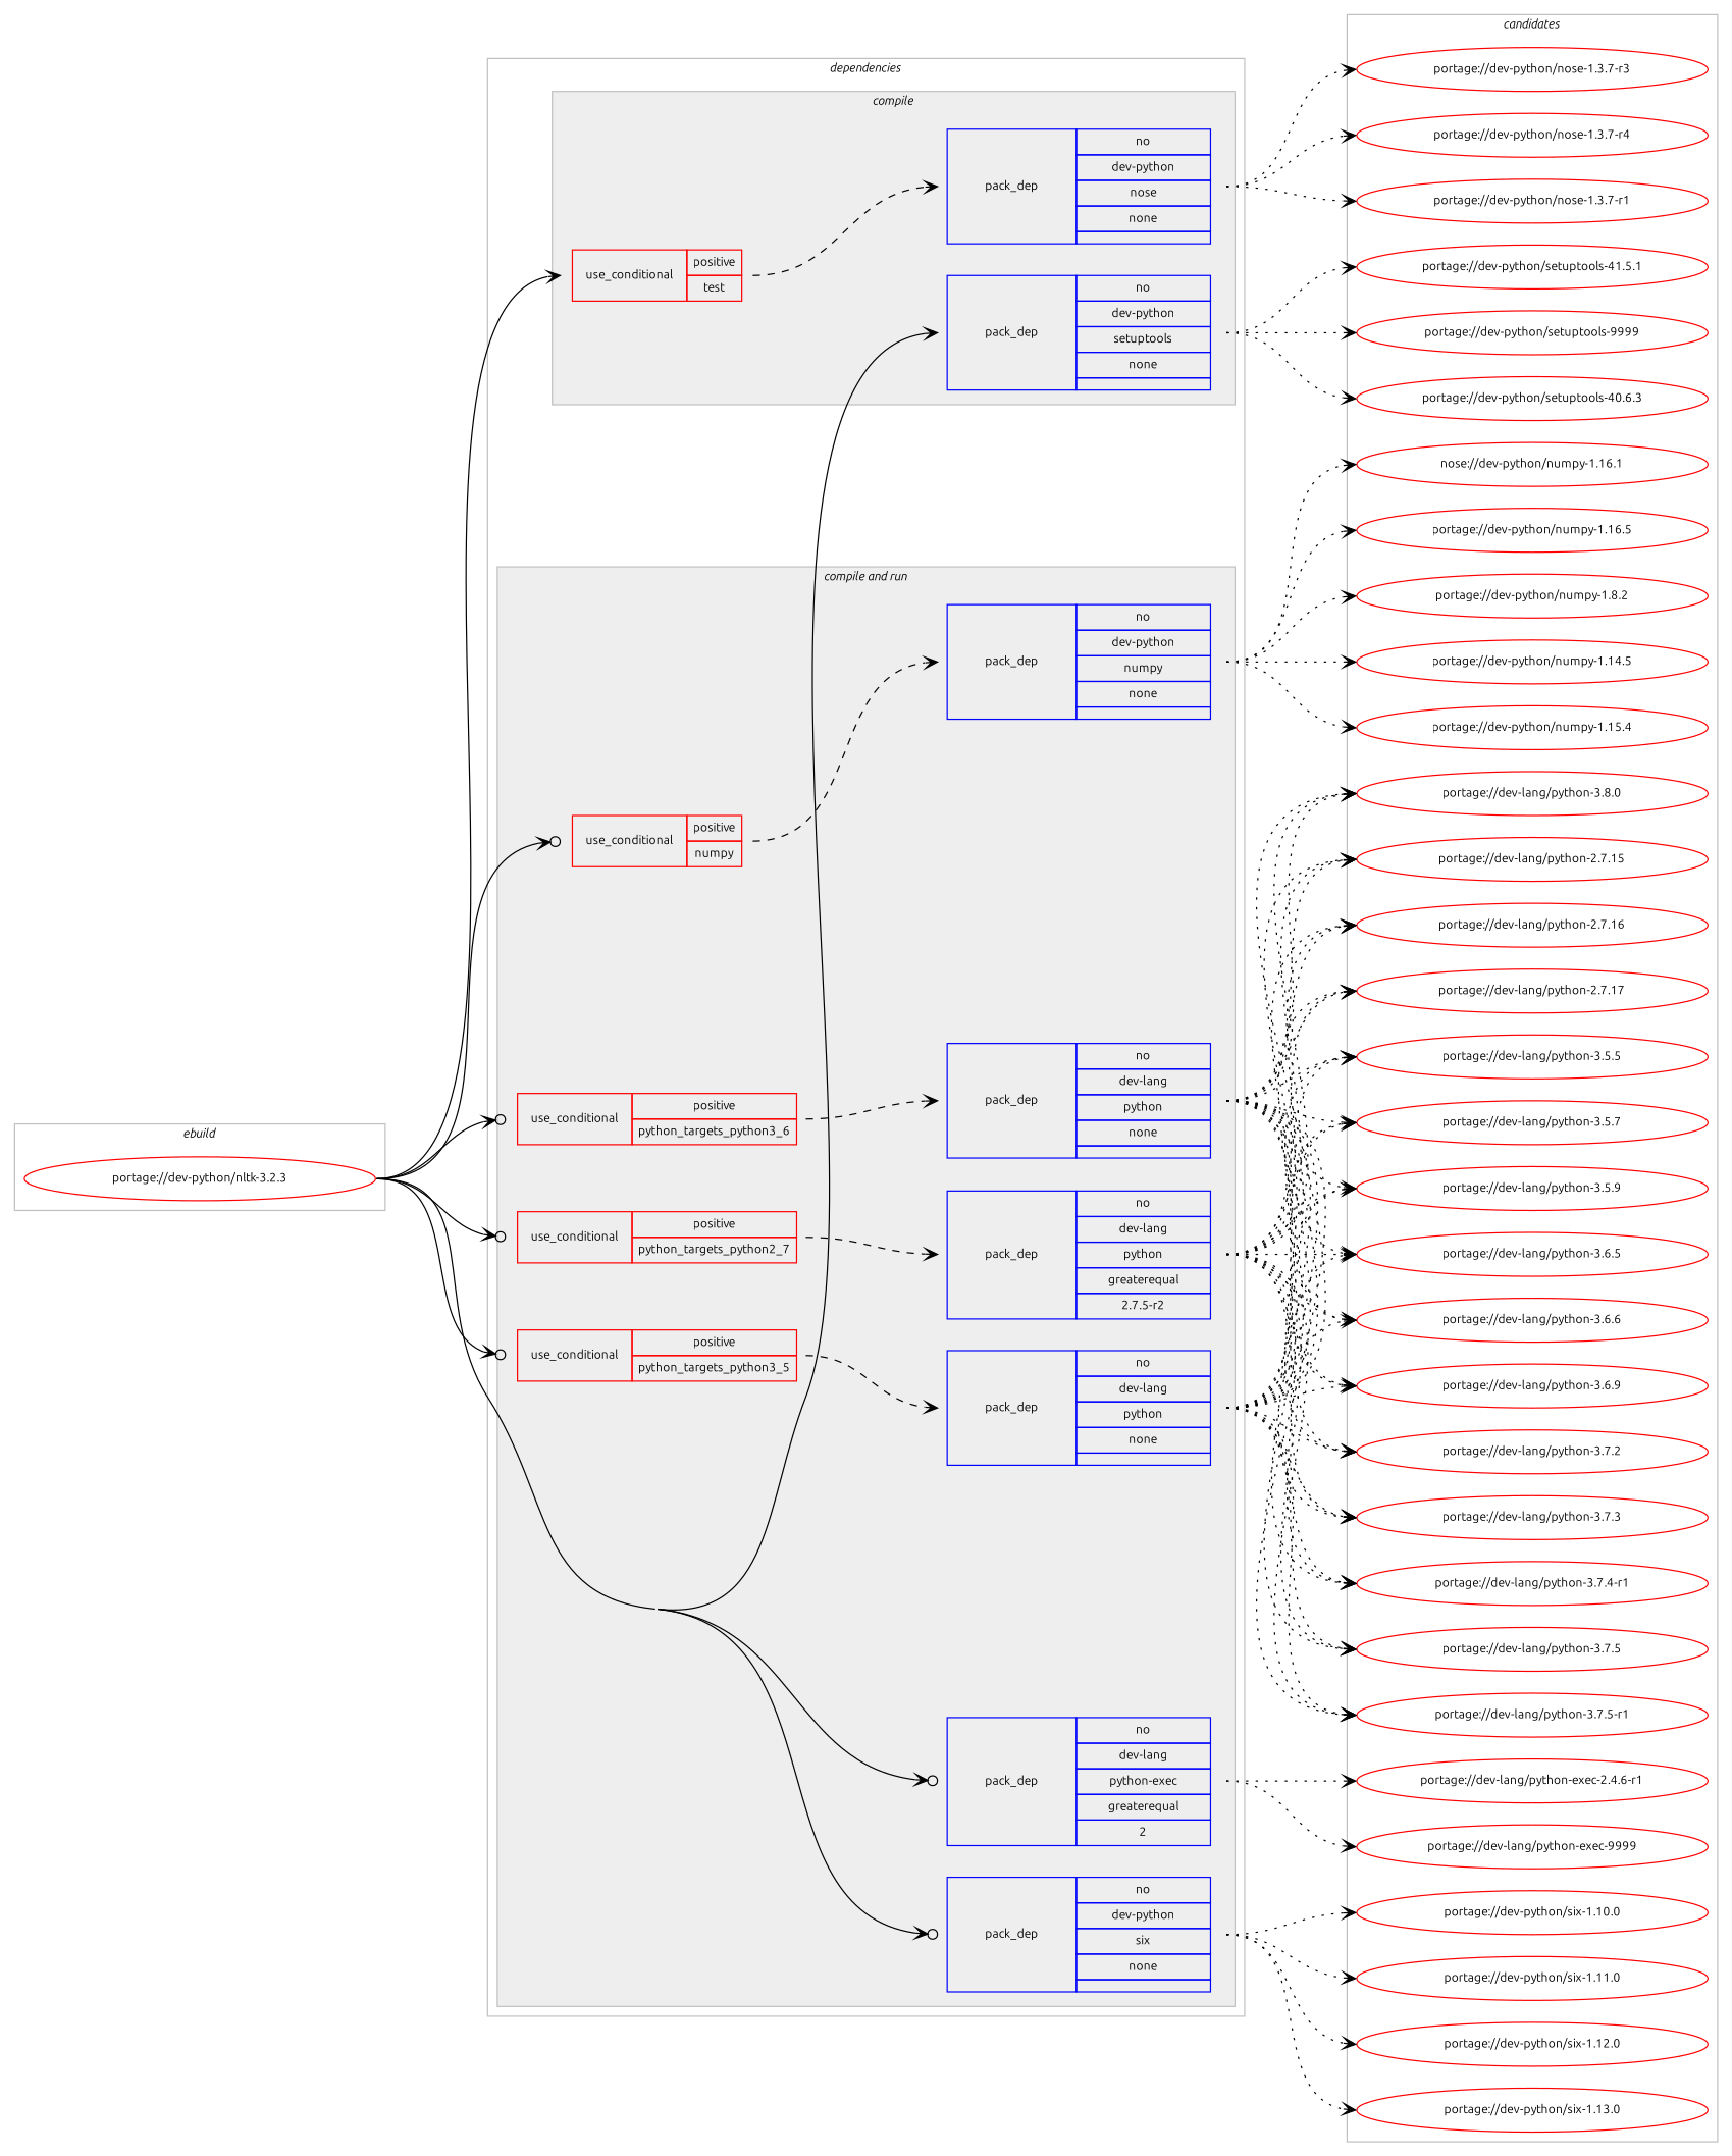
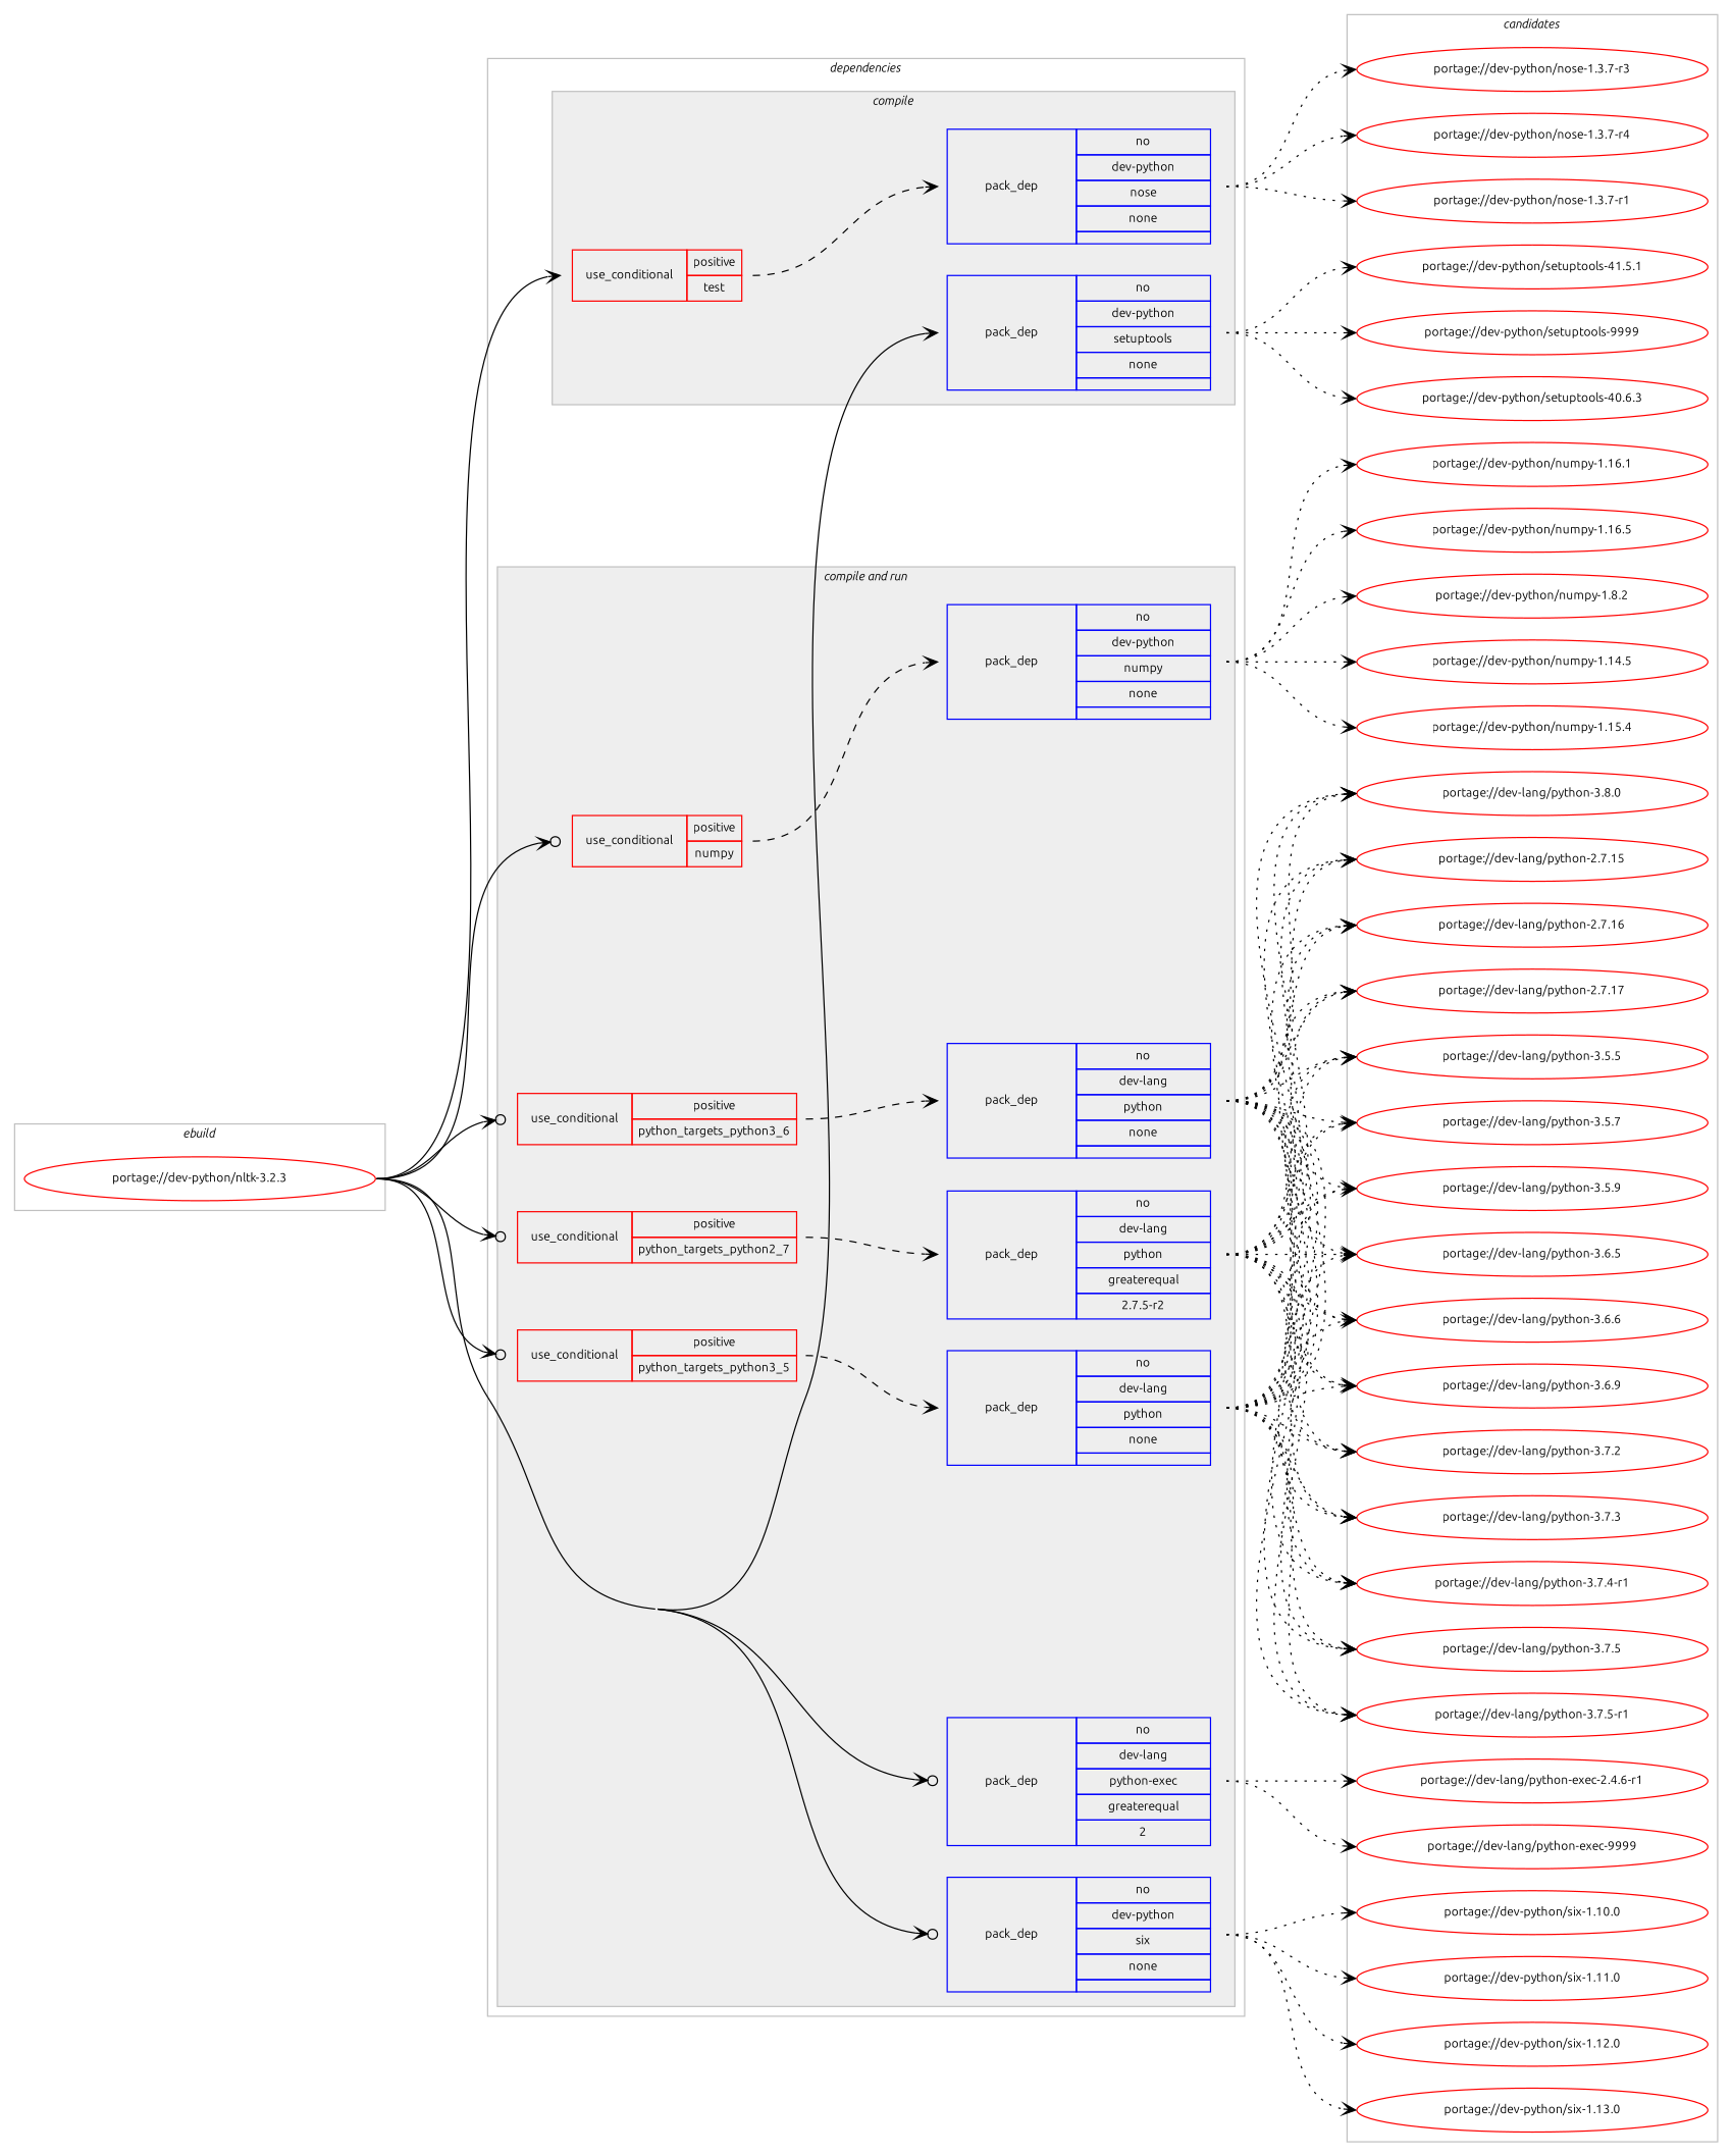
  digraph {
    compound=true
    concentrate=true
    fontname=Ubuntu
    fontsize=10
    newrank=true
    rankdir=LR
    ranksep=1.5
    node [color=red fontname=Ubuntu fontsize=10]
    edge [arrowhead=vee fontname=Ubuntu headport=w style=dotted tailport=e weight=100]
    n1 [label="portage://dev-python/nltk-3.2.3" width=4]
    n2 [color=blue label=<<TABLE BORDER="0" CELLBORDER="1" CELLSPACING="0" CELLPADDING="4" WIDTH="220"><TR><TD ROWSPAN="6" CELLPADDING="30">pack_dep</TD></TR><TR><TD WIDTH="110">no</TD></TR><TR><TD>dev-python</TD></TR><TR><TD>nose</TD></TR><TR><TD>none</TD></TR><TR><TD></TD></TR></TABLE>> shape=none]
    n3 [label=<<TABLE BORDER="0" CELLBORDER="1" CELLSPACING="0" CELLPADDING="4"><TR><TD ROWSPAN="3" CELLPADDING="10">use_conditional</TD></TR><TR><TD>positive</TD></TR><TR><TD>test</TD></TR></TABLE>> shape=none]
    n4 [color=blue label=<<TABLE BORDER="0" CELLBORDER="1" CELLSPACING="0" CELLPADDING="4" WIDTH="220"><TR><TD ROWSPAN="6" CELLPADDING="30">pack_dep</TD></TR><TR><TD WIDTH="110">no</TD></TR><TR><TD>dev-python</TD></TR><TR><TD>setuptools</TD></TR><TR><TD>none</TD></TR><TR><TD></TD></TR></TABLE>> shape=none]
    n5 [color=blue label=<<TABLE BORDER="0" CELLBORDER="1" CELLSPACING="0" CELLPADDING="4" WIDTH="220"><TR><TD ROWSPAN="6" CELLPADDING="30">pack_dep</TD></TR><TR><TD WIDTH="110">no</TD></TR><TR><TD>dev-lang</TD></TR><TR><TD>python-exec</TD></TR><TR><TD>greaterequal</TD></TR><TR><TD>2</TD></TR></TABLE>> shape=none]
    n6 [color=blue label=<<TABLE BORDER="0" CELLBORDER="1" CELLSPACING="0" CELLPADDING="4" WIDTH="220"><TR><TD ROWSPAN="6" CELLPADDING="30">pack_dep</TD></TR><TR><TD WIDTH="110">no</TD></TR><TR><TD>dev-python</TD></TR><TR><TD>numpy</TD></TR><TR><TD>none</TD></TR><TR><TD></TD></TR></TABLE>> shape=none]
    n7 [label=<<TABLE BORDER="0" CELLBORDER="1" CELLSPACING="0" CELLPADDING="4"><TR><TD ROWSPAN="3" CELLPADDING="10">use_conditional</TD></TR><TR><TD>positive</TD></TR><TR><TD>numpy</TD></TR></TABLE>> shape=none]
    n8 [color=blue label=<<TABLE BORDER="0" CELLBORDER="1" CELLSPACING="0" CELLPADDING="4" WIDTH="220"><TR><TD ROWSPAN="6" CELLPADDING="30">pack_dep</TD></TR><TR><TD WIDTH="110">no</TD></TR><TR><TD>dev-lang</TD></TR><TR><TD>python</TD></TR><TR><TD>greaterequal</TD></TR><TR><TD>2.7.5-r2</TD></TR></TABLE>> shape=none]
    n9 [label=<<TABLE BORDER="0" CELLBORDER="1" CELLSPACING="0" CELLPADDING="4"><TR><TD ROWSPAN="3" CELLPADDING="10">use_conditional</TD></TR><TR><TD>positive</TD></TR><TR><TD>python_targets_python2_7</TD></TR></TABLE>> shape=none]
    n10 [color=blue label=<<TABLE BORDER="0" CELLBORDER="1" CELLSPACING="0" CELLPADDING="4" WIDTH="220"><TR><TD ROWSPAN="6" CELLPADDING="30">pack_dep</TD></TR><TR><TD WIDTH="110">no</TD></TR><TR><TD>dev-lang</TD></TR><TR><TD>python</TD></TR><TR><TD>none</TD></TR><TR><TD></TD></TR></TABLE>> shape=none]
    n11 [label=<<TABLE BORDER="0" CELLBORDER="1" CELLSPACING="0" CELLPADDING="4"><TR><TD ROWSPAN="3" CELLPADDING="10">use_conditional</TD></TR><TR><TD>positive</TD></TR><TR><TD>python_targets_python3_5</TD></TR></TABLE>> shape=none]
    n12 [color=blue label=<<TABLE BORDER="0" CELLBORDER="1" CELLSPACING="0" CELLPADDING="4" WIDTH="220"><TR><TD ROWSPAN="6" CELLPADDING="30">pack_dep</TD></TR><TR><TD WIDTH="110">no</TD></TR><TR><TD>dev-lang</TD></TR><TR><TD>python</TD></TR><TR><TD>none</TD></TR><TR><TD></TD></TR></TABLE>> shape=none]
    n13 [label=<<TABLE BORDER="0" CELLBORDER="1" CELLSPACING="0" CELLPADDING="4"><TR><TD ROWSPAN="3" CELLPADDING="10">use_conditional</TD></TR><TR><TD>positive</TD></TR><TR><TD>python_targets_python3_6</TD></TR></TABLE>> shape=none]
    n14 [color=blue label=<<TABLE BORDER="0" CELLBORDER="1" CELLSPACING="0" CELLPADDING="4" WIDTH="220"><TR><TD ROWSPAN="6" CELLPADDING="30">pack_dep</TD></TR><TR><TD WIDTH="110">no</TD></TR><TR><TD>dev-python</TD></TR><TR><TD>six</TD></TR><TR><TD>none</TD></TR><TR><TD></TD></TR></TABLE>> shape=none]
    n15 [label="portage://dev-python/nose-1.3.7-r1" width=4]
    n16 [label="portage://dev-python/nose-1.3.7-r3" width=4]
    n17 [label="portage://dev-python/nose-1.3.7-r4" width=4]
    n18 [label="portage://dev-python/setuptools-40.6.3" width=4]
    n19 [label="portage://dev-python/setuptools-41.5.1" width=4]
    n20 [label="portage://dev-python/setuptools-9999" width=4]
    n21 [label="portage://dev-python/numpy-1.14.5" width=4]
    n22 [label="portage://dev-python/numpy-1.15.4" width=4]
-   n23 [label="nose://dev-python/numpy-1.16.1" width=4]
+   n23 [label="portage://dev-python/numpy-1.16.1" width=4]
    n24 [label="portage://dev-python/numpy-1.16.5" width=4]
    n25 [label="portage://dev-python/numpy-1.8.2" width=4]
    n26 [label="portage://dev-lang/python-2.7.15" width=4]
    n27 [label="portage://dev-lang/python-2.7.16" width=4]
    n28 [label="portage://dev-lang/python-2.7.17" width=4]
    n29 [label="portage://dev-lang/python-3.5.5" width=4]
    n30 [label="portage://dev-lang/python-3.5.7" width=4]
    n31 [label="portage://dev-lang/python-3.5.9" width=4]
    n32 [label="portage://dev-lang/python-3.6.5" width=4]
    n33 [label="portage://dev-lang/python-3.6.6" width=4]
    n34 [label="portage://dev-lang/python-3.6.9" width=4]
    n35 [label="portage://dev-lang/python-3.7.2" width=4]
    n36 [label="portage://dev-lang/python-3.7.3" width=4]
    n37 [label="portage://dev-lang/python-3.7.4-r1" width=4]
    n38 [label="portage://dev-lang/python-3.7.5" width=4]
    n39 [label="portage://dev-lang/python-3.7.5-r1" width=4]
    n40 [label="portage://dev-lang/python-3.8.0" width=4]
    n41 [label="portage://dev-lang/python-exec-2.4.6-r1" width=4]
    n42 [label="portage://dev-lang/python-exec-9999" width=4]
    n43 [label="portage://dev-python/six-1.10.0" width=4]
    n44 [label="portage://dev-python/six-1.11.0" width=4]
    n45 [label="portage://dev-python/six-1.12.0" width=4]
    n46 [label="portage://dev-python/six-1.13.0" width=4]
    subgraph cluster_1 {
      color=gray
      label=<<i>ebuild</i>>
      rank=same
      n1
    }
    subgraph cluster_2 {
      color=gray
      label=<<i>dependencies</i>>
      subgraph cluster_3 {
        color=gray
        fillcolor="#eeeeee"
        label=<<i>compile</i>>
        style=filled
        subgraph sub_4 {
          color=gray
          fillcolor="#eeeeee"
          label=<<i>compile</i>>
          style=filled
          n3
          subgraph sub_5 {
            color=gray
            fillcolor="#eeeeee"
            label=<<i>compile</i>>
            style=filled
            n2
          }
        }
        subgraph sub_6 {
          color=gray
          fillcolor="#eeeeee"
          label=<<i>compile</i>>
          style=filled
          n4
        }
      }
      subgraph cluster_7 {
        color=gray
        fillcolor="#eeeeee"
        label=<<i>compile and run</i>>
        style=filled
        subgraph sub_8 {
          color=gray
          fillcolor="#eeeeee"
          label=<<i>compile and run</i>>
          style=filled
          n5
        }
        subgraph sub_9 {
          color=gray
          fillcolor="#eeeeee"
          label=<<i>compile and run</i>>
          style=filled
          n7
          subgraph sub_10 {
            color=gray
            fillcolor="#eeeeee"
            label=<<i>compile and run</i>>
            style=filled
            n6
          }
        }
        subgraph sub_11 {
          color=gray
          fillcolor="#eeeeee"
          label=<<i>compile and run</i>>
          style=filled
          n9
          subgraph sub_12 {
            color=gray
            fillcolor="#eeeeee"
            label=<<i>compile and run</i>>
            style=filled
            n8
          }
        }
        subgraph sub_13 {
          color=gray
          fillcolor="#eeeeee"
          label=<<i>compile and run</i>>
          style=filled
          n11
          subgraph sub_14 {
            color=gray
            fillcolor="#eeeeee"
            label=<<i>compile and run</i>>
            style=filled
            n10
          }
        }
        subgraph sub_15 {
          color=gray
          fillcolor="#eeeeee"
          label=<<i>compile and run</i>>
          style=filled
          n13
          subgraph sub_16 {
            color=gray
            fillcolor="#eeeeee"
            label=<<i>compile and run</i>>
            style=filled
            n12
          }
        }
        subgraph sub_17 {
          color=gray
          fillcolor="#eeeeee"
          label=<<i>compile and run</i>>
          style=filled
          n14
        }
      }
      subgraph cluster_18 {
        color=gray
        fillcolor="#eeeeee"
        label=<<i>run</i>>
        style=filled
      }
    }
    subgraph cluster_19 {
      color=gray
      label=<<i>candidates</i>>
      rank=same
      subgraph sub_20 {
        color=black
        label=<<i>candidates</i>>
        nodesep=1
        rank=same
        n15
        n16
        n17
      }
      subgraph sub_21 {
        color=black
        label=<<i>candidates</i>>
        nodesep=1
        rank=same
        n18
        n19
        n20
      }
      subgraph sub_22 {
        color=black
        label=<<i>candidates</i>>
        nodesep=1
        rank=same
        n21
        n22
        n23
        n24
        n25
      }
      subgraph sub_23 {
        color=black
        label=<<i>candidates</i>>
        nodesep=1
        rank=same
        n26
        n27
        n28
        n29
        n30
        n31
        n32
        n33
        n34
        n35
        n36
        n37
        n38
        n39
        n40
      }
      subgraph sub_24 {
        color=black
        label=<<i>candidates</i>>
        nodesep=1
        rank=same
        n26
        n27
        n28
        n29
        n30
        n31
        n32
        n33
        n34
        n35
        n36
        n37
        n38
        n39
        n40
      }
      subgraph sub_25 {
        color=black
        label=<<i>candidates</i>>
        nodesep=1
        rank=same
        n26
        n27
        n28
        n29
        n30
        n31
        n32
        n33
        n34
        n35
        n36
        n37
        n38
        n39
        n40
      }
      subgraph sub_26 {
        color=black
        label=<<i>candidates</i>>
        nodesep=1
        rank=same
        n41
        n42
      }
      subgraph sub_27 {
        color=black
        label=<<i>candidates</i>>
        nodesep=1
        rank=same
        n43
        n44
        n45
        n46
      }
    }
    n1 -> n3 [style=solid weight=20]
    n1 -> n4 [style=solid weight=20]
    n1 -> n5 [arrowhead=odotvee style=solid weight=20]
    n1 -> n7 [arrowhead=odotvee style=solid weight=20]
    n1 -> n9 [arrowhead=odotvee style=solid weight=20]
    n1 -> n11 [arrowhead=odotvee style=solid weight=20]
    n1 -> n13 [arrowhead=odotvee style=solid weight=20]
    n1 -> n14 [arrowhead=odotvee style=solid weight=20]
    n2 -> n15
    n2 -> n16
    n2 -> n17
    n3 -> n2 [style=dashed weight=20]
    n4 -> n18
    n4 -> n19
    n4 -> n20
    n5 -> n41
    n5 -> n42
    n6 -> n21
    n6 -> n22
    n6 -> n23
    n6 -> n24
    n6 -> n25
    n7 -> n6 [style=dashed weight=20]
    n8 -> n26
    n8 -> n27
    n8 -> n28
    n8 -> n29
    n8 -> n30
    n8 -> n31
    n8 -> n32
    n8 -> n33
    n8 -> n34
    n8 -> n35
    n8 -> n36
    n8 -> n37
    n8 -> n38
    n8 -> n39
    n8 -> n40
    n9 -> n8 [style=dashed weight=20]
    n10 -> n26
    n10 -> n27
    n10 -> n28
    n10 -> n29
    n10 -> n30
    n10 -> n31
    n10 -> n32
    n10 -> n33
    n10 -> n34
    n10 -> n35
    n10 -> n36
    n10 -> n37
    n10 -> n38
    n10 -> n39
    n10 -> n40
    n11 -> n10 [style=dashed weight=20]
    n12 -> n26
    n12 -> n27
    n12 -> n28
    n12 -> n29
    n12 -> n30
    n12 -> n31
    n12 -> n32
    n12 -> n33
    n12 -> n34
    n12 -> n35
    n12 -> n36
    n12 -> n37
    n12 -> n38
    n12 -> n39
    n12 -> n40
    n13 -> n12 [style=dashed weight=20]
    n14 -> n43
    n14 -> n44
    n14 -> n45
    n14 -> n46
  }
